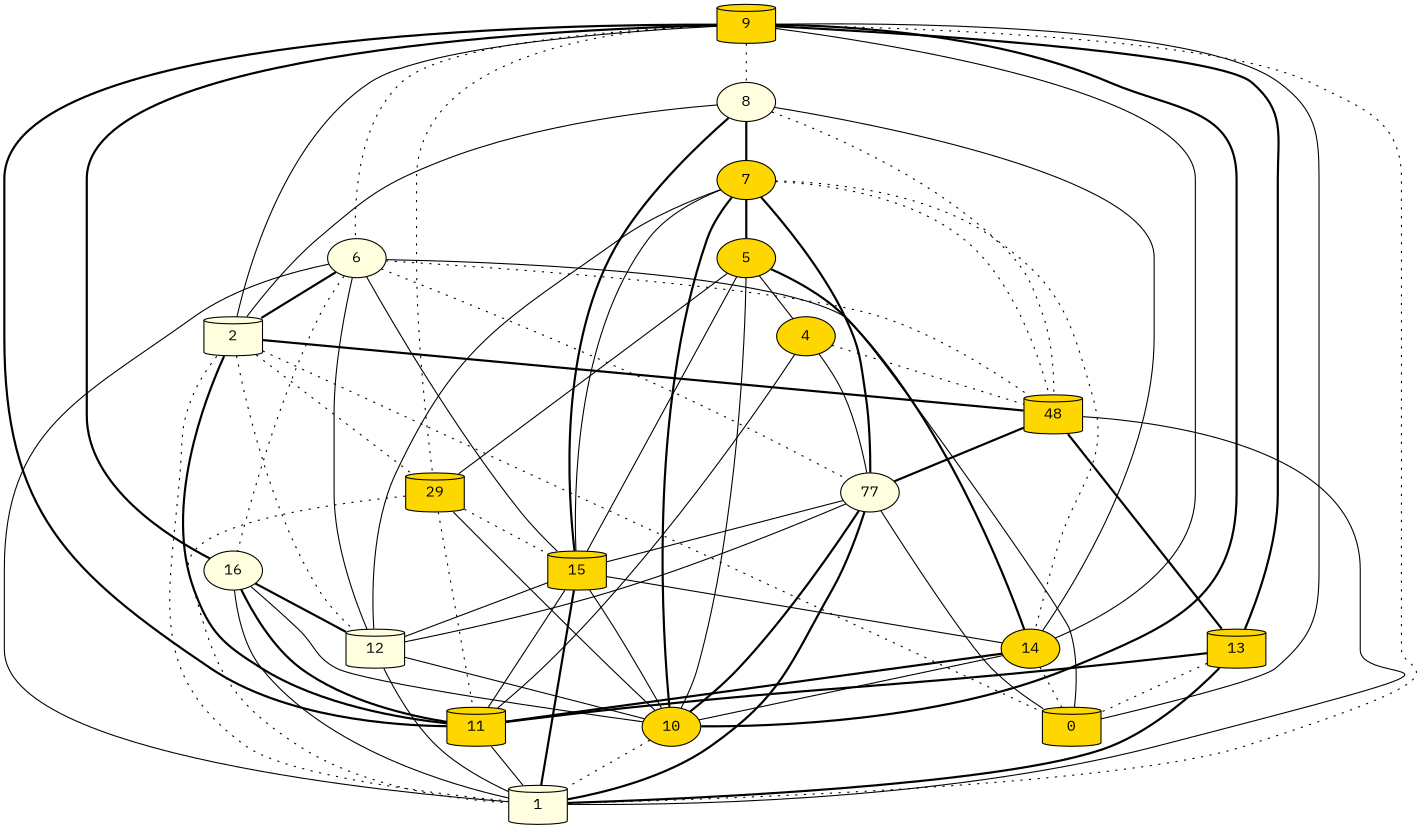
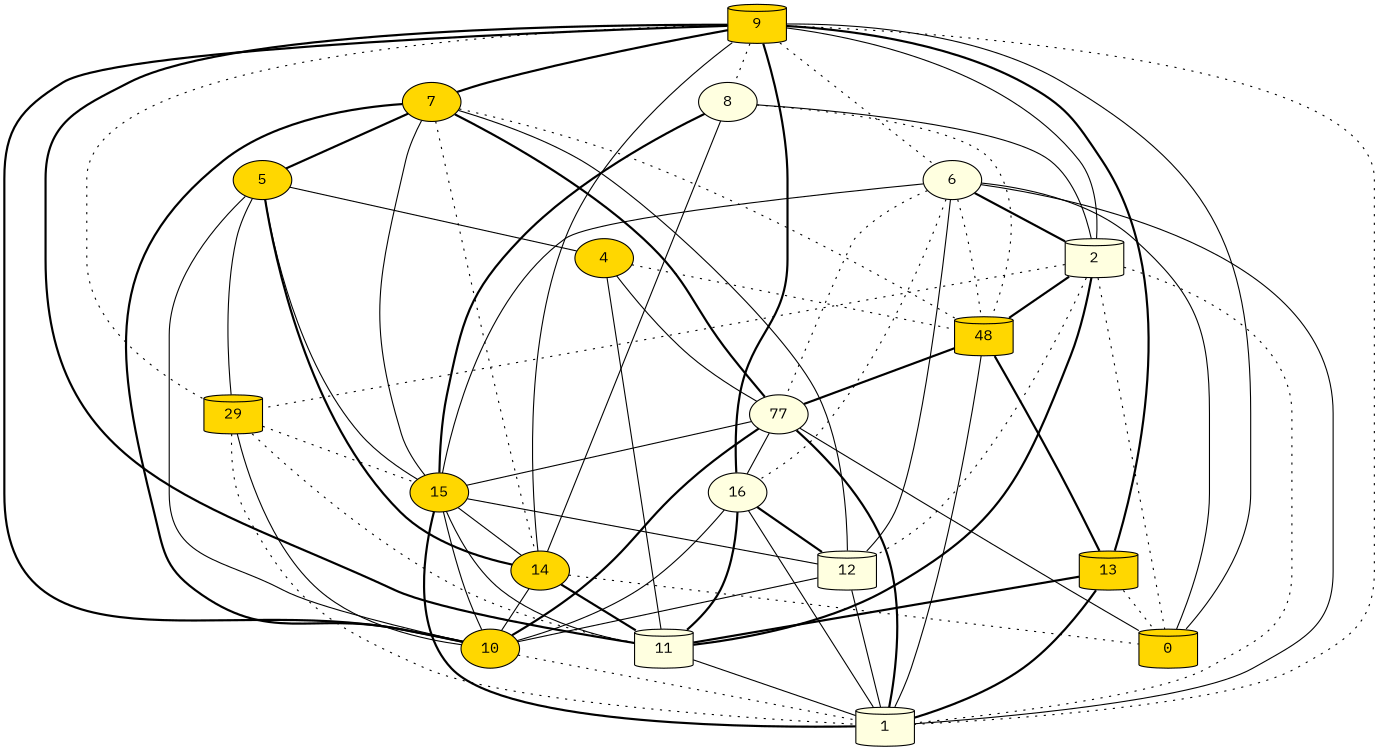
  digraph {
    fontname="IBM Plex Mono"
    node [fillcolor=gold fontname="IBM Plex Mono" shape=ellipse style=filled]
    edge [color=black dir=none fontname="IBM Plex Mono" style=solid]
    8 [fillcolor=lightyellow]
    2 [fillcolor=lightyellow shape=cylinder]
    14
-   15 [shape=cylinder]
+   15
    7
    n6 [label=48 shape=cylinder]
    1 [fillcolor=lightyellow shape=cylinder]
    n8 [label=29 shape=cylinder]
    0 [shape=cylinder]
-   11 [shape=cylinder]
+   11 [fillcolor=lightyellow shape=cylinder]
    12 [fillcolor=lightyellow shape=cylinder]
    9 [shape=cylinder]
    6 [fillcolor=lightyellow]
    16 [fillcolor=lightyellow]
    13 [shape=cylinder]
    10
    4
    n18 [fillcolor=lightyellow label=77]
    5
    subgraph sub_1 {
      8
      2
      14
      15
      7
      n6
      1
      n8
      0
      11
      12
      9
      6
      16
      13
      10
      4
      n18
      5
    }
    8 -> 2
    8 -> 14
    8 -> 15 [style=bold]
-   8 -> 7 [style=bold]
+   9 -> 7 [style=bold]
    8 -> n6 [style=dotted]
    2 -> n6 [style=bold]
    2 -> 1 [style=dotted]
    2 -> n8 [style=dotted]
    2 -> 0 [style=dotted]
    2 -> 11 [style=bold]
    2 -> 12 [style=dotted]
    14 -> 0 [style=dotted]
    14 -> 11 [style=bold]
    14 -> 10
    15 -> 14
    15 -> 1 [style=bold]
    15 -> 11
    15 -> 12
    15 -> 10
    7 -> 14 [style=dotted]
    7 -> 15
    7 -> n6 [style=dotted]
    7 -> 12
    7 -> 10 [style=bold]
    7 -> n18 [style=bold]
    7 -> 5 [style=bold]
    n6 -> 1
    n6 -> 13 [style=bold]
    n6 -> n18 [style=bold]
    n8 -> 15 [style=dotted]
    n8 -> 1 [style=dotted]
    n8 -> 11 [style=dotted]
    n8 -> 10
    11 -> 1
    12 -> 1
    12 -> 10
    9 -> 8 [style=dotted]
    9 -> 2
    9 -> 14
    9 -> 1 [style=dotted]
    9 -> n8 [style=dotted]
    9 -> 0
    9 -> 11 [style=bold]
    9 -> 6 [style=dotted]
    9 -> 16 [style=bold]
    9 -> 13 [style=bold]
    9 -> 10 [style=bold]
    6 -> 2 [style=bold]
    6 -> 15
    6 -> n6 [style=dotted]
    6 -> 1
    6 -> 0
    6 -> 12
    6 -> 16 [style=dotted]
    6 -> n18 [style=dotted]
    16 -> 1
    16 -> 11 [style=bold]
    16 -> 12 [style=bold]
    16 -> 10
    13 -> 1 [style=bold]
    13 -> 0 [style=dotted]
    13 -> 11 [style=bold]
    10 -> 1 [style=dotted]
    4 -> n6 [style=dotted]
    4 -> 11
    4 -> n18
    n18 -> 15
    n18 -> 1 [style=bold]
    n18 -> 0
-   n18 -> 12
+   n18 -> 16
    n18 -> 10 [style=bold]
    5 -> 14 [style=bold]
    5 -> 15
    5 -> n8
    5 -> 10
    5 -> 4
  }
